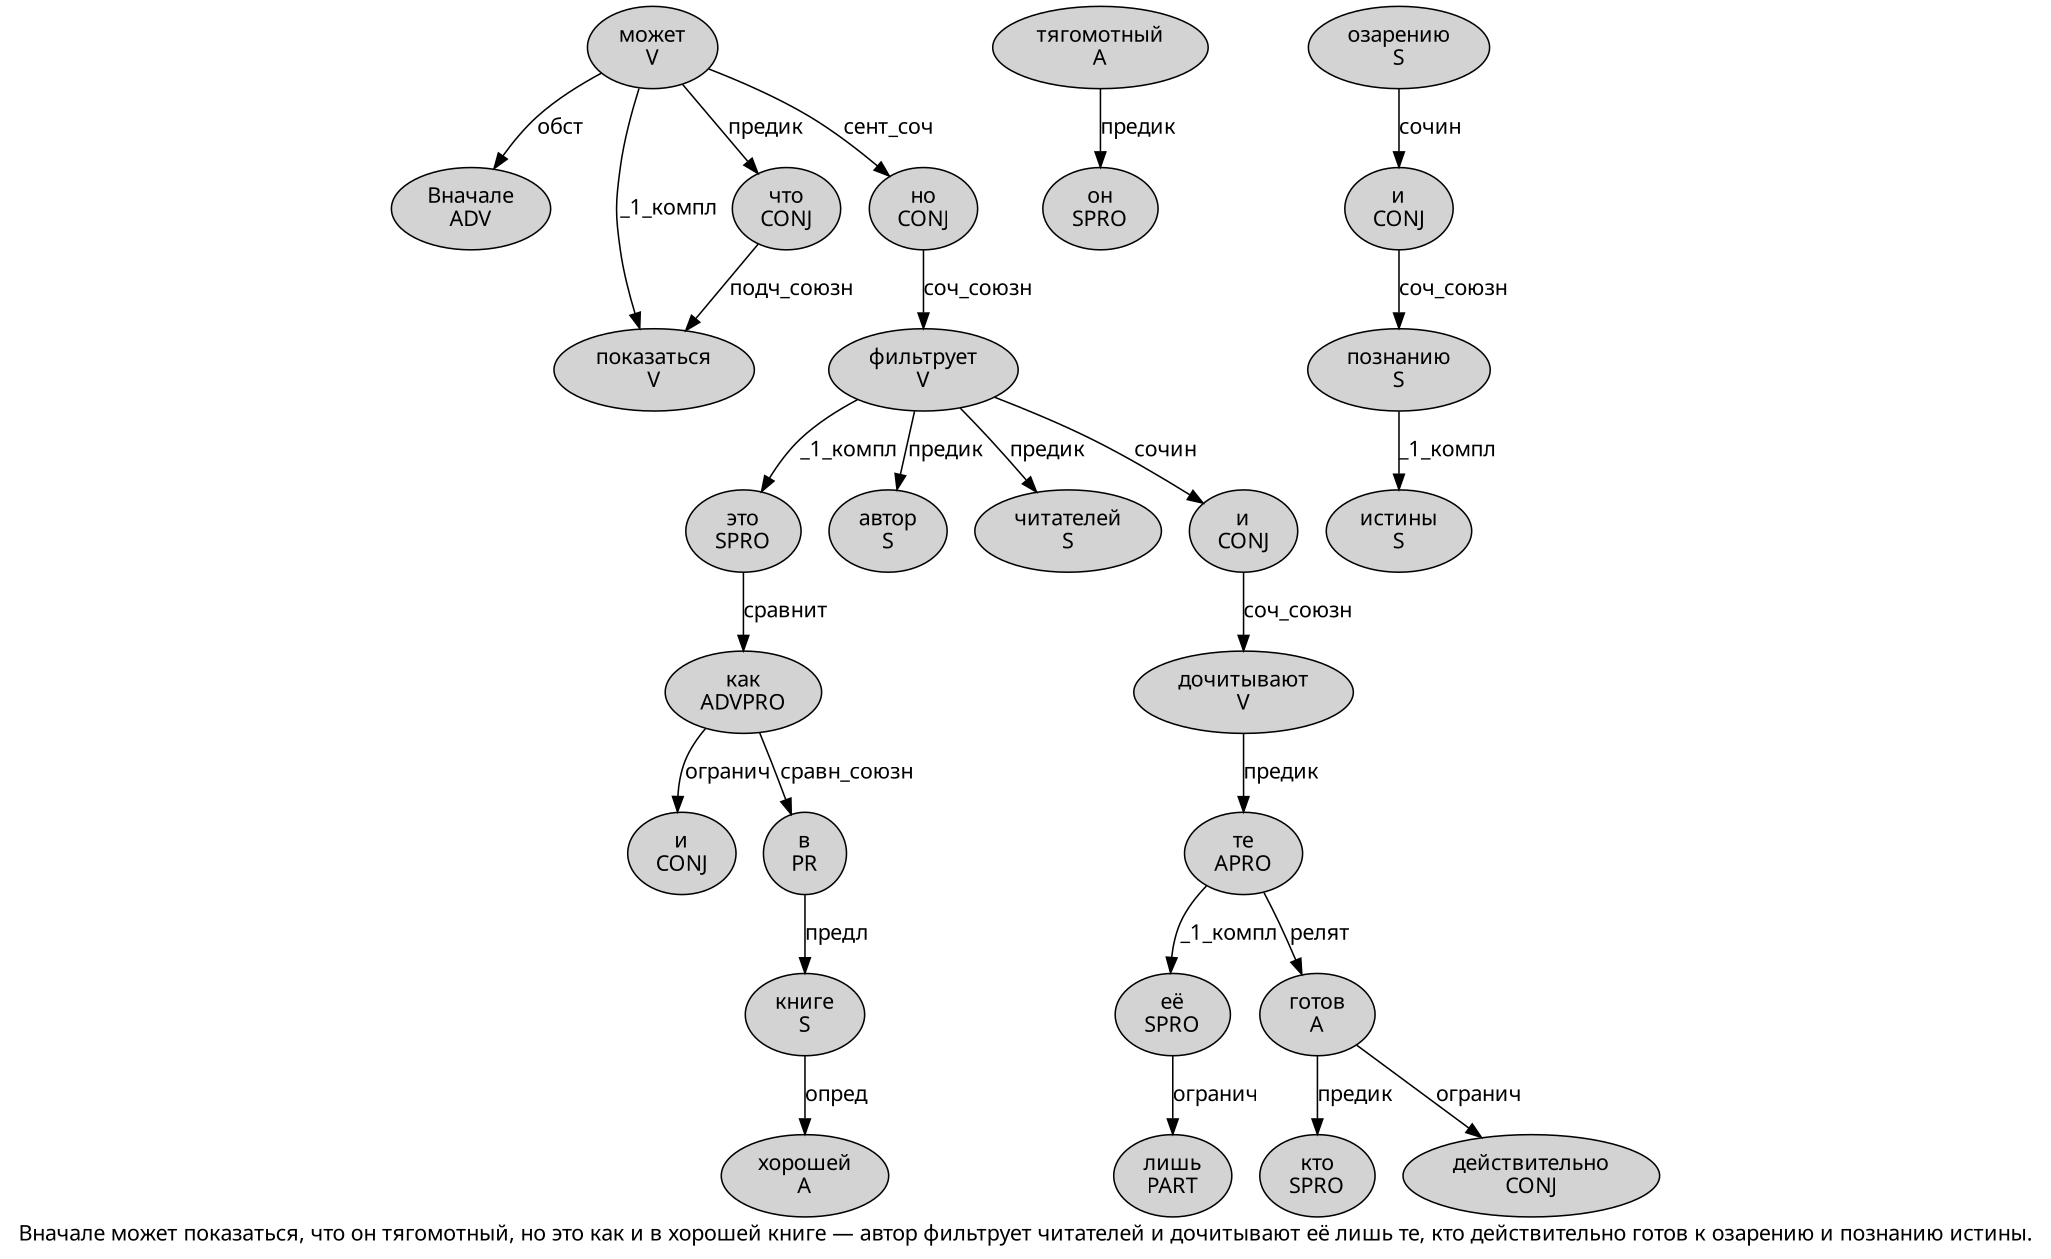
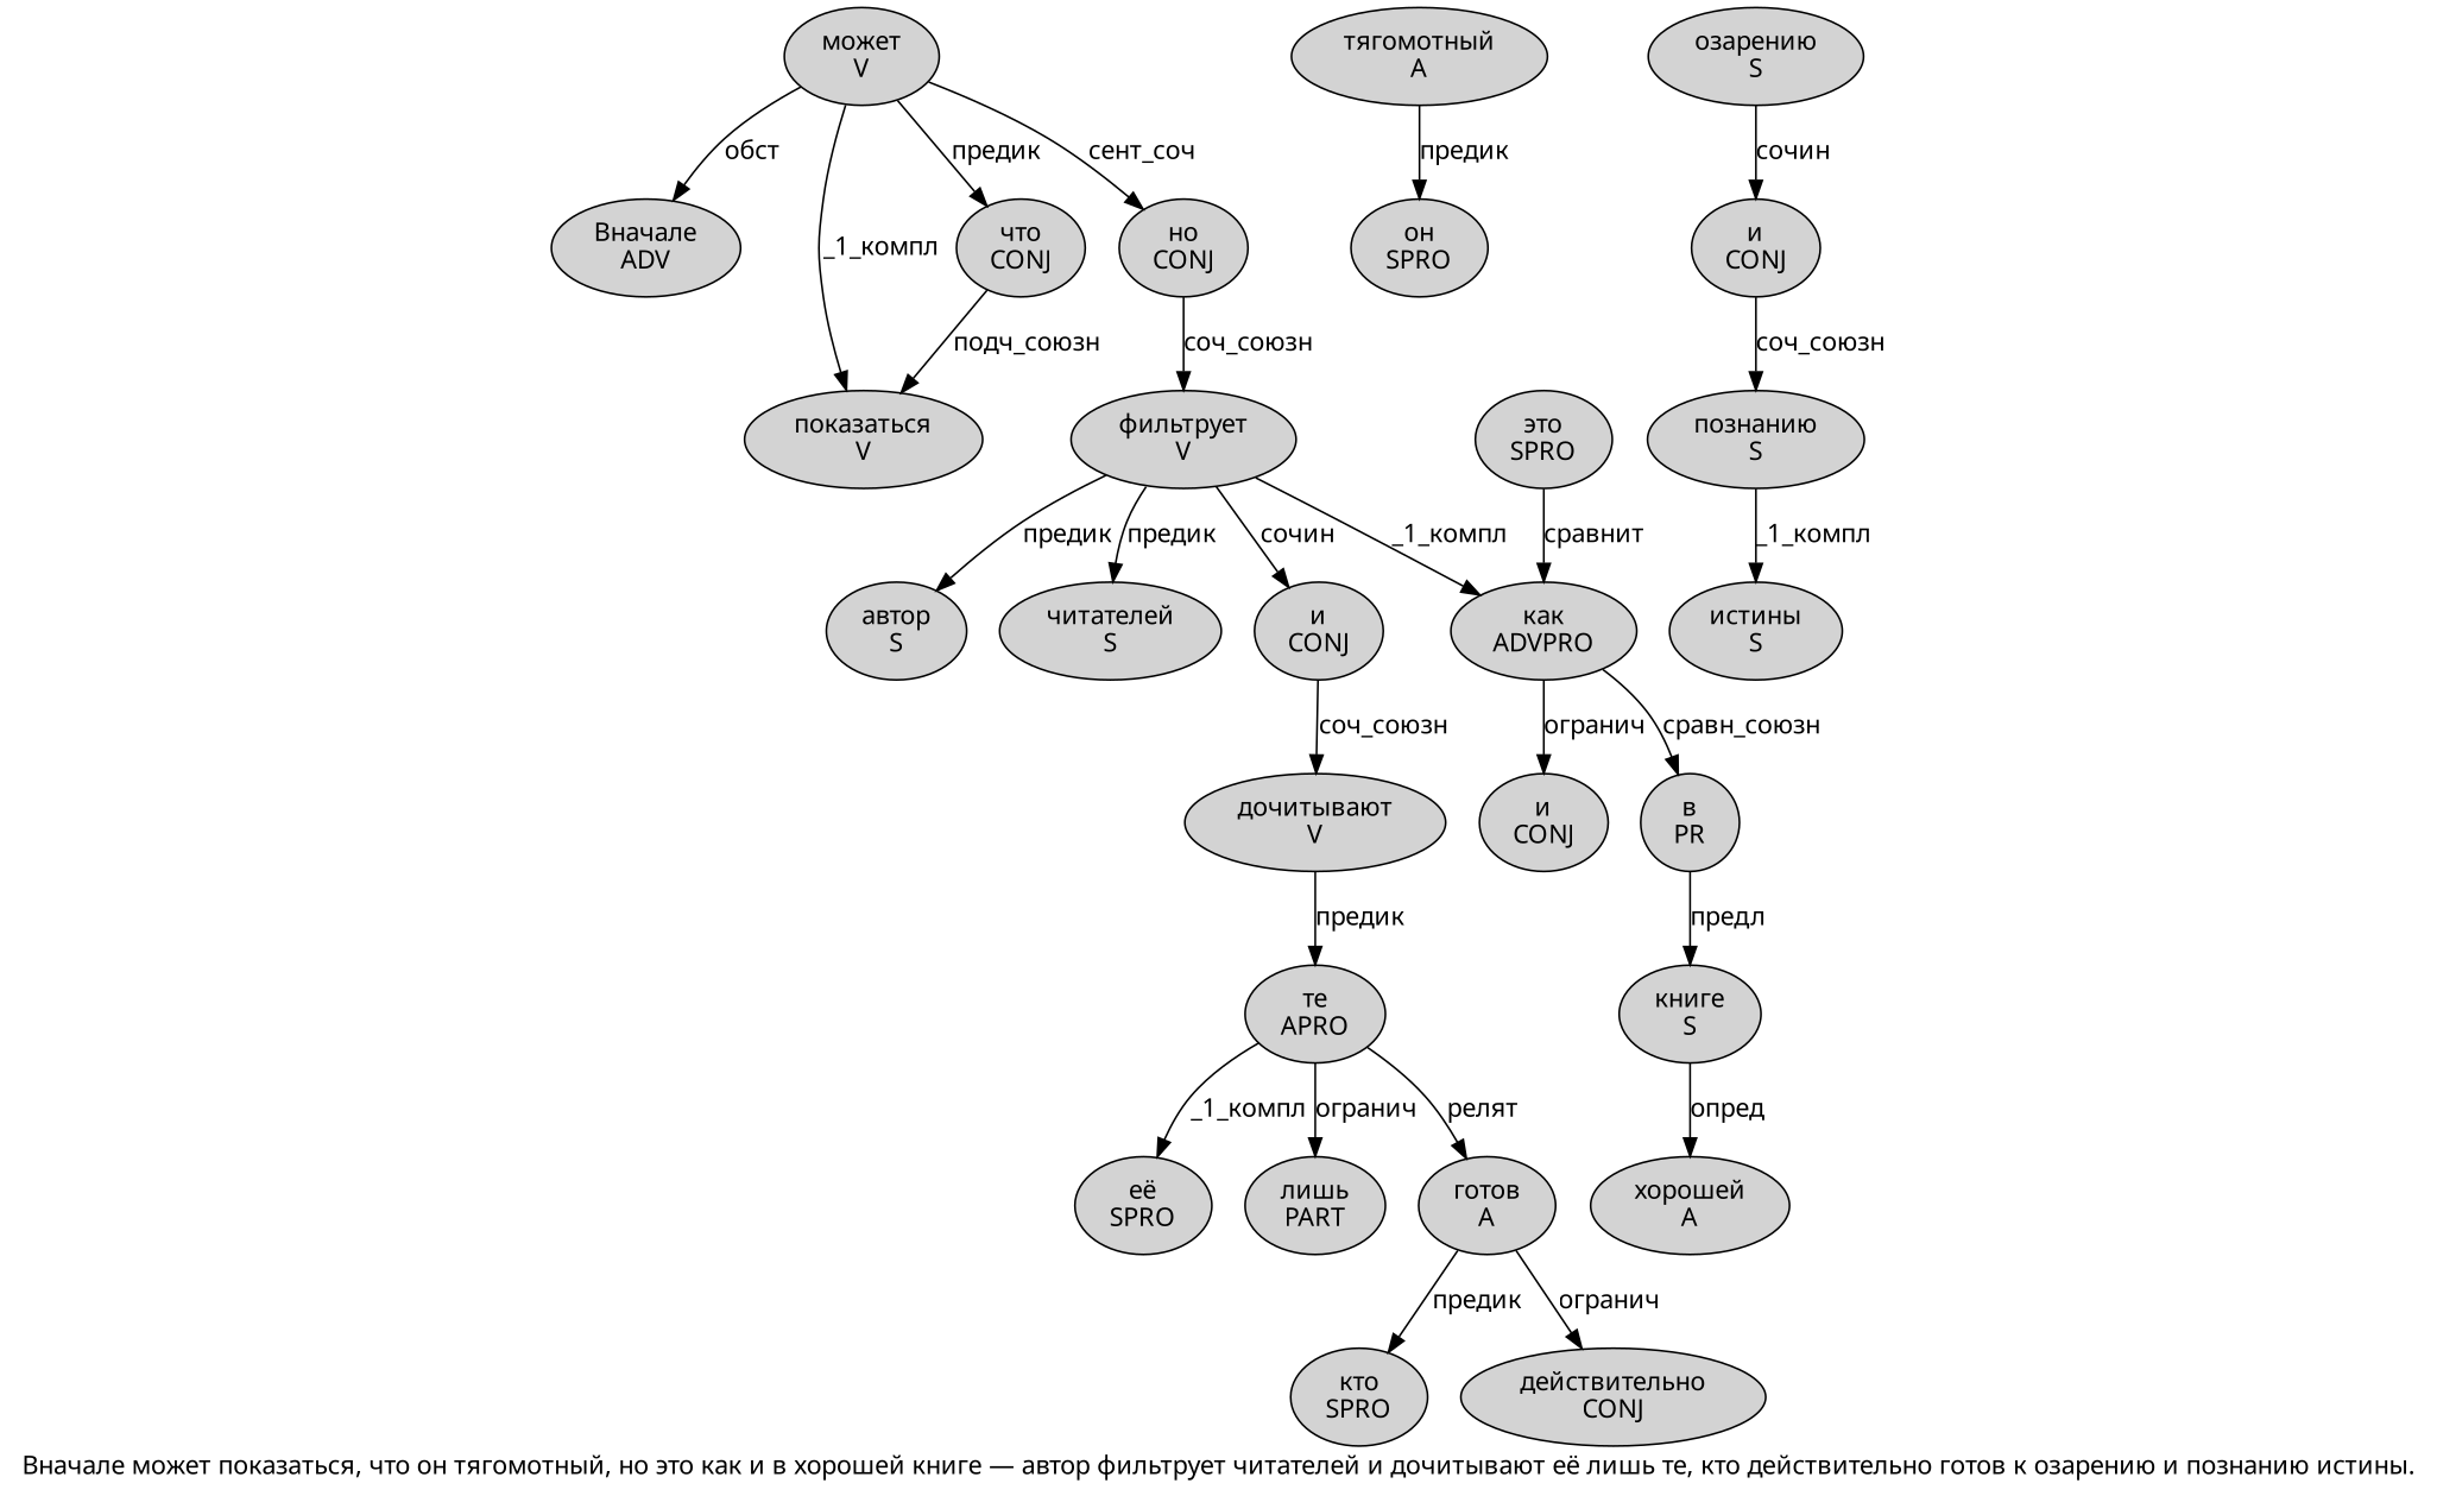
  digraph {
    fontname="Noto Sans"
    label="Вначале может показаться, что он тягомотный, но это как и в хорошей книге — автор фильтрует читателей и дочитывают её лишь те, кто действительно готов к озарению и познанию истины."
    node [fillcolor=lightgray fontname="Noto Sans" penwidth=1 shape=ellipse style=filled]
    edge [fontname="Noto Sans"]
    n1 [label="Вначале\nADV"]
    n2 [label="может\nV"]
    n3 [label="показаться\nV"]
    n4 [label="что\nCONJ"]
    n5 [label="но\nCONJ"]
    n6 [label="фильтрует\nV"]
    n7 [label="тягомотный\nA"]
    n8 [label="он\nSPRO"]
    n9 [label="это\nSPRO"]
    n10 [label="автор\nS"]
    n11 [label="читателей\nS"]
    n12 [label="и\nCONJ"]
    n13 [label="как\nADVPRO"]
    n14 [label="и\nCONJ"]
    n15 [label="в\nPR"]
    n16 [label="книге\nS"]
    n17 [label="хорошей\nA"]
    n18 [label="дочитывают\nV"]
    n19 [label="те\nAPRO"]
    n20 [label="её\nSPRO"]
    n21 [label="лишь\nPART"]
    n22 [label="готов\nA"]
    n23 [label="кто\nSPRO"]
    n24 [label="действительно\nCONJ"]
    n25 [label="озарению\nS"]
    n26 [label="и\nCONJ"]
    n27 [label="познанию\nS"]
    n28 [label="истины\nS"]
    n2 -> n1 [label="обст"]
    n2 -> n3 [label="_1_компл"]
    n2 -> n4 [label="предик"]
    n2 -> n5 [label="сент_соч"]
    n4 -> n3 [label="подч_союзн"]
    n5 -> n6 [label="соч_союзн"]
-   n6 -> n9 [label="_1_компл"]
+   n6 -> n13 [label="_1_компл"]
    n6 -> n10 [label="предик"]
    n6 -> n11 [label="предик"]
    n6 -> n12 [label="сочин"]
    n7 -> n8 [label="предик"]
    n9 -> n13 [label="сравнит"]
    n12 -> n18 [label="соч_союзн"]
    n13 -> n14 [label="огранич"]
    n13 -> n15 [label="сравн_союзн"]
    n15 -> n16 [label="предл"]
    n16 -> n17 [label="опред"]
    n18 -> n19 [label="предик"]
    n19 -> n20 [label="_1_компл"]
-   n20 -> n21 [label="огранич"]
+   n19 -> n21 [label="огранич"]
    n19 -> n22 [label="релят"]
    n22 -> n23 [label="предик"]
    n22 -> n24 [label="огранич"]
    n25 -> n26 [label="сочин"]
    n26 -> n27 [label="соч_союзн"]
    n27 -> n28 [label="_1_компл"]
  }
